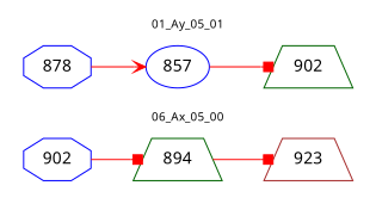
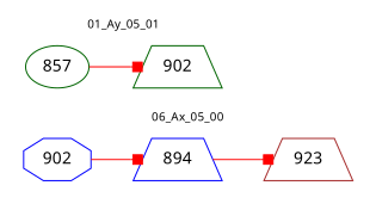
  digraph {
    fontname="Noto Sans"
    rankdir=LR
    node [color=blue fontname="Noto Sans" shape=trapezium]
    edge [arrowhead=box color=red fontname="Noto Sans"]
    n1 [label=902 shape=octagon]
-   n2 [color=darkgreen label=894]
+   n2 [label=894]
    n3 [color=brown label=923]
-   n4 [label=878 shape=octagon]
-   n5 [label=857 shape=ellipse]
+   n5 [color=darkgreen label=857 shape=ellipse]
    n6 [color=darkgreen label=902]
    subgraph cluster_1 {
      color=white
      fontsize=10
      label="06_Ax_05_00"
      n1
      n2
      n3
    }
    subgraph cluster_2 {
      color=white
      fontsize=10
      label="01_Ay_05_01"
-     n4
      n5
      n6
    }
    n1 -> n2
    n2 -> n3
-   n4 -> n5 [arrowhead=vee]
    n5 -> n6
  }
